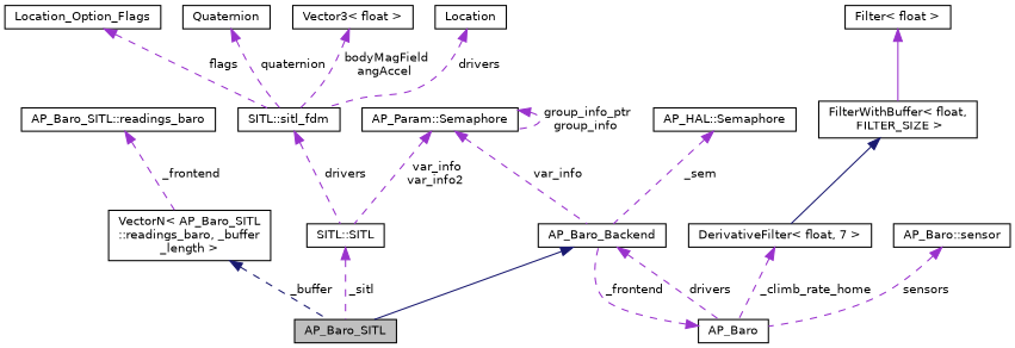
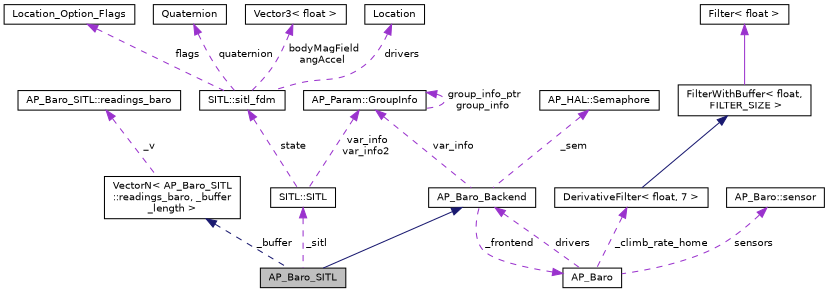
  digraph {
    rankdir=TB
    node [color=black fillcolor=white fontname=Helvetica fontsize=10 shape=record style=filled]
    edge [color=darkorchid3 dir=back fontname=Helvetica fontsize=10 labelfontname=Helvetica labelfontsize=10 style=dashed]
    n1 [fillcolor=grey75 fontcolor=black height=0.2 label=AP_Baro_SITL width=0.4]
    n2 [height=0.2 label=AP_Baro_Backend width=0.4]
    n3 [height=0.2 label=AP_Baro width=0.4]
    n4 [height=0.2 label="AP_Baro::sensor" width=0.4]
    n5 [height=0.2 label="DerivativeFilter\< float, 7 \>" width=0.4]
    n6 [height=0.2 label="FilterWithBuffer\< float,\l FILTER_SIZE \>" width=0.4]
    n7 [height=0.2 label="Filter\< float \>" width=0.4]
-   n8 [height=0.2 label="AP_Param::Semaphore" width=0.4]
+   n8 [height=0.2 label="AP_Param::GroupInfo" width=0.4]
    n9 [height=0.2 label="SITL::SITL" width=0.4]
    n10 [height=0.2 label="AP_HAL::Semaphore" width=0.4]
    n11 [height=0.2 label="VectorN\< AP_Baro_SITL\l::readings_baro, _buffer\l_length \>" width=0.4]
    n12 [height=0.2 label="AP_Baro_SITL::readings_baro" width=0.4]
    n13 [height=0.2 label="SITL::sitl_fdm" width=0.4]
    n14 [height=0.2 label=Quaternion width=0.4]
    n15 [height=0.2 label="Vector3\< float \>" width=0.4]
    n16 [height=0.2 label=Location width=0.4]
    n17 [height=0.2 label=Location_Option_Flags width=0.4]
    n2 -> n1 [color=midnightblue style=solid]
    n2 -> n3 [label=" drivers"]
    n3 -> n2 [label=" _frontend"]
    n4 -> n3 [label=" sensors"]
    n5 -> n3 [label=" _climb_rate_home"]
    n6 -> n5 [color=midnightblue style=solid]
    n7 -> n6 [style=solid]
    n8 -> n2 [label=" var_info"]
    n8 -> n8 [label=" group_info_ptr\ngroup_info"]
    n8 -> n9 [label=" var_info\nvar_info2"]
    n9 -> n1 [label=" _sitl"]
    n10 -> n2 [label=" _sem"]
    n11 -> n1 [color=midnightblue label=" _buffer"]
-   n12 -> n11 [label=" _frontend"]
-   n13 -> n9 [label=" drivers"]
+   n12 -> n11 [label=" _v"]
+   n13 -> n9 [label=" state"]
    n14 -> n13 [label=" quaternion"]
    n15 -> n13 [label=" bodyMagField\nangAccel"]
    n16 -> n13 [label=" drivers"]
    n17 -> n13 [label=" flags"]
  }
